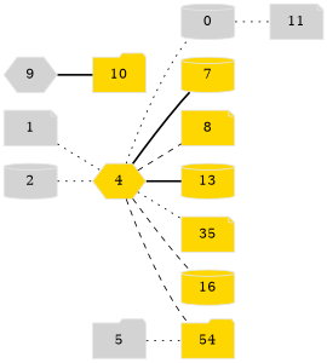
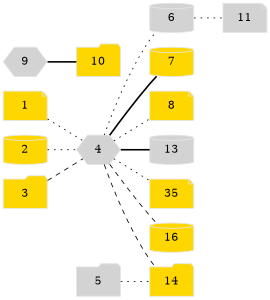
  graph {
    rankdir=LR
    node [color=gray90 fillcolor=gold shape=cylinder style=filled]
    edge [style=dotted weight=1.0]
-   1 [fillcolor=lightgrey shape=note]
-   4 [shape=hexagon]
-   6 [fillcolor=lightgrey label=0]
+   1 [shape=note]
+   4 [fillcolor=lightgrey shape=hexagon]
+   6 [fillcolor=lightgrey]
    7
    8 [shape=note]
-   13
-   14 [shape=folder label=54]
+   13 [fillcolor=lightgrey]
+   14 [shape=folder]
    n8 [label=35 shape=note]
    16
-   2 [fillcolor=lightgrey]
+   2
+   3 [shape=folder]
    11 [fillcolor=lightgrey shape=note]
    10 [shape=folder]
    5 [fillcolor=lightgrey shape=folder]
    9 [fillcolor=lightgrey shape=hexagon]
    1 -- 4
    4 -- 6
    4 -- 7 [style=bold]
-   4 -- 8 [style=dashed]
+   4 -- 8
    4 -- 13 [style=bold]
    4 -- 14 [style=dashed]
    4 -- n8
    4 -- 16 [style=dashed]
    6 -- 11
    2 -- 4
+   3 -- 4 [style=dashed]
    5 -- 14
    9 -- 10 [style=bold]
  }
